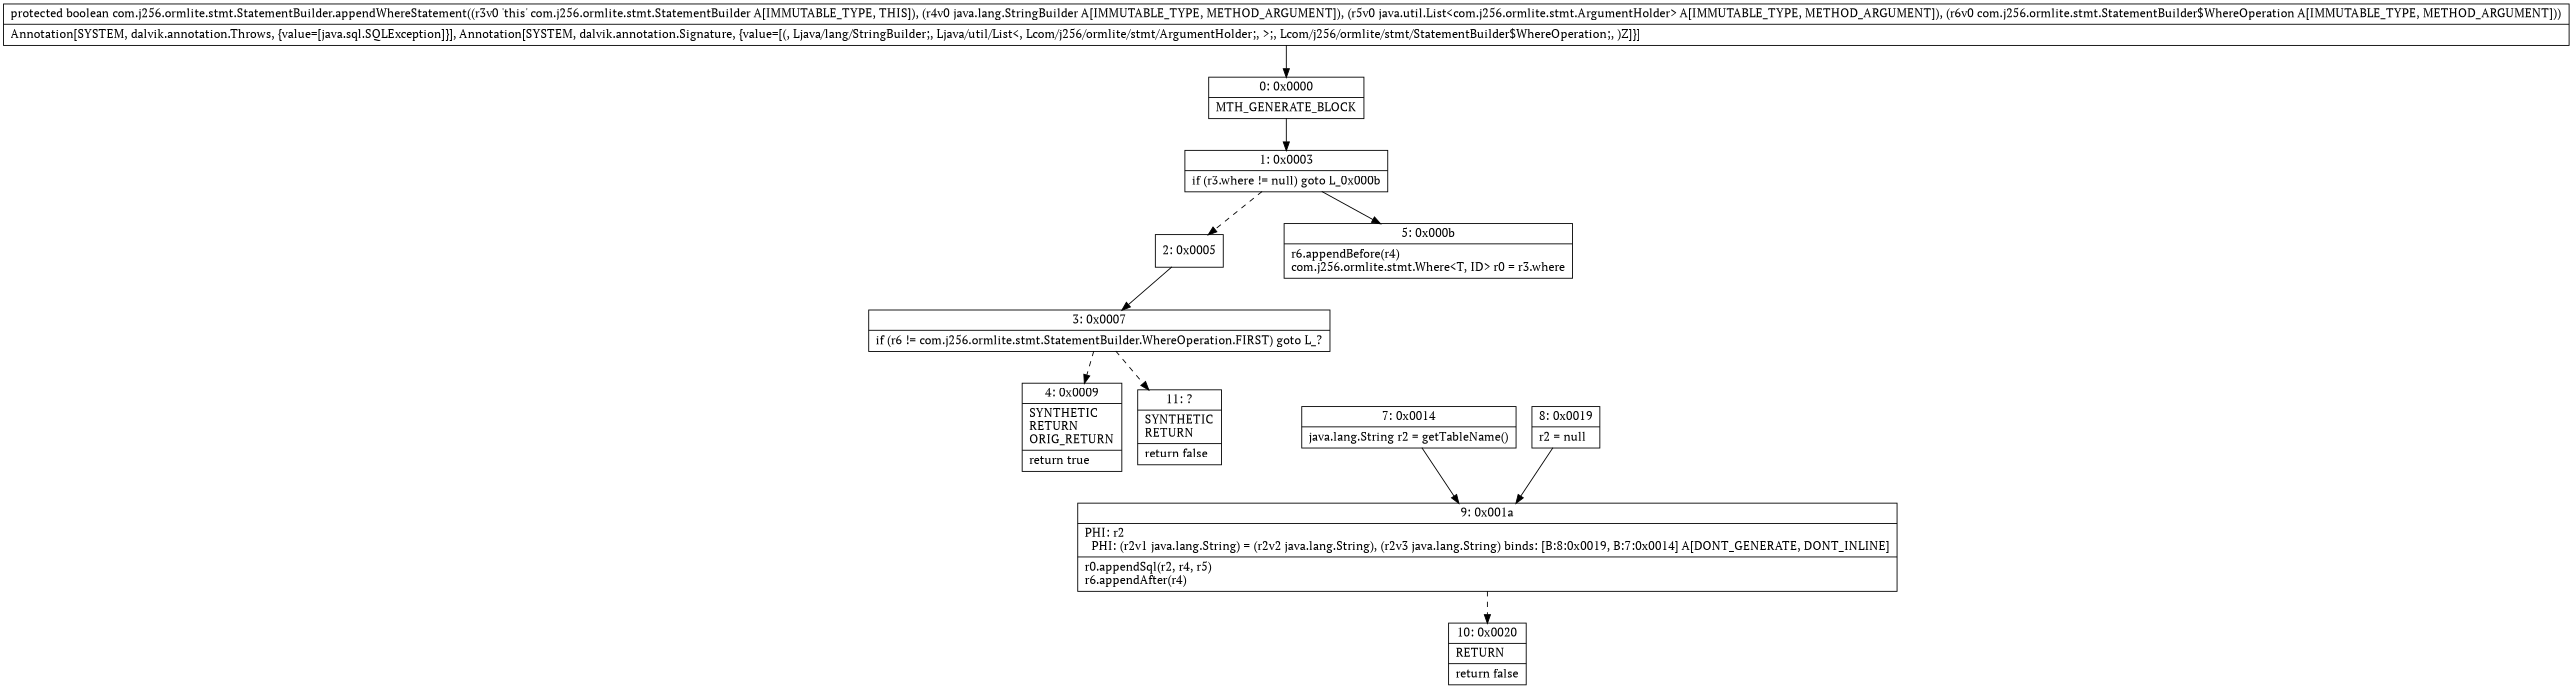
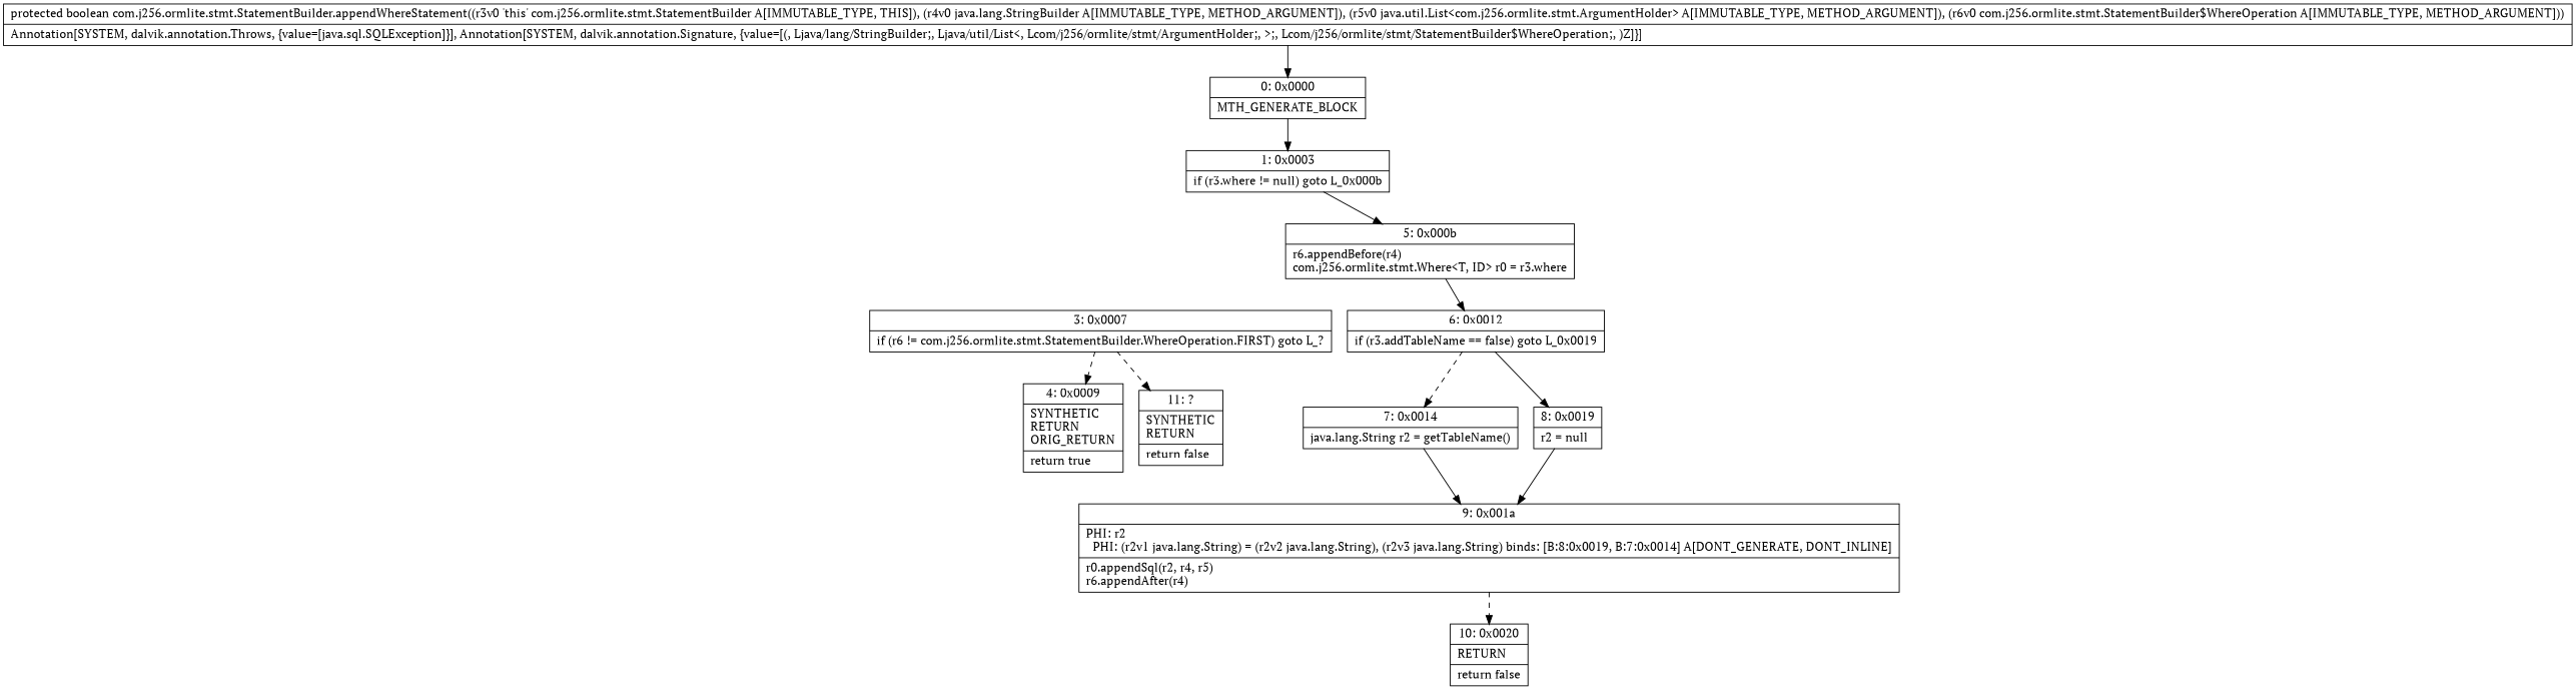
  digraph {
    fontname="PT Serif"
    node [fontname="PT Serif" shape=record]
    edge [fontname="PT Serif"]
    n1 [label="{0\:\ 0x0000|MTH_GENERATE_BLOCK\l}"]
    n2 [label="{1\:\ 0x0003|if (r3.where != null) goto L_0x000b\l}"]
-   n3 [label="{2\:\ 0x0005}"]
    n4 [label="{5\:\ 0x000b|r6.appendBefore(r4)\lcom.j256.ormlite.stmt.Where\<T, ID\> r0 = r3.where\l}"]
    n5 [label="{3\:\ 0x0007|if (r6 != com.j256.ormlite.stmt.StatementBuilder.WhereOperation.FIRST) goto L_?\l}"]
+   n6 [label="{6\:\ 0x0012|if (r3.addTableName == false) goto L_0x0019\l}"]
    n7 [label="{4\:\ 0x0009|SYNTHETIC\lRETURN\lORIG_RETURN\l|return true\l}"]
    n8 [label="{11\:\ ?|SYNTHETIC\lRETURN\l|return false\l}"]
    n9 [label="{7\:\ 0x0014|java.lang.String r2 = getTableName()\l}"]
    n10 [label="{8\:\ 0x0019|r2 = null\l}"]
    n11 [label="{9\:\ 0x001a|PHI: r2 \l  PHI: (r2v1 java.lang.String) = (r2v2 java.lang.String), (r2v3 java.lang.String) binds: [B:8:0x0019, B:7:0x0014] A[DONT_GENERATE, DONT_INLINE]\l|r0.appendSql(r2, r4, r5)\lr6.appendAfter(r4)\l}"]
    n12 [label="{10\:\ 0x0020|RETURN\l|return false\l}"]
    n13 [label="{protected boolean com.j256.ormlite.stmt.StatementBuilder.appendWhereStatement((r3v0 'this' com.j256.ormlite.stmt.StatementBuilder A[IMMUTABLE_TYPE, THIS]), (r4v0 java.lang.StringBuilder A[IMMUTABLE_TYPE, METHOD_ARGUMENT]), (r5v0 java.util.List\<com.j256.ormlite.stmt.ArgumentHolder\> A[IMMUTABLE_TYPE, METHOD_ARGUMENT]), (r6v0 com.j256.ormlite.stmt.StatementBuilder$WhereOperation A[IMMUTABLE_TYPE, METHOD_ARGUMENT]))  | Annotation[SYSTEM, dalvik.annotation.Throws, \{value=[java.sql.SQLException]\}], Annotation[SYSTEM, dalvik.annotation.Signature, \{value=[(, Ljava\/lang\/StringBuilder;, Ljava\/util\/List\<, Lcom\/j256\/ormlite\/stmt\/ArgumentHolder;, \>;, Lcom\/j256\/ormlite\/stmt\/StatementBuilder$WhereOperation;, )Z]\}]\l}"]
    n1 -> n2
-   n2 -> n3 [style=dashed]
    n2 -> n4
-   n3 -> n5
+   n4 -> n6
    n5 -> n7 [style=dashed]
    n5 -> n8 [style=dashed]
+   n6 -> n9 [style=dashed]
+   n6 -> n10
    n9 -> n11
    n10 -> n11
    n11 -> n12 [style=dashed]
    n13 -> n1
  }
